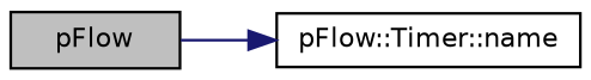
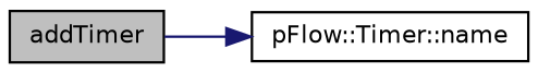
  digraph {
    rankdir=LR
    node [color=black fontname=Helvetica fontsize=10 shape=record style=filled]
-   n1 [fillcolor=grey75 fontcolor=black height=0.2 label=pFlow width=0.4]
+   n1 [fillcolor=grey75 fontcolor=black height=0.2 label=addTimer width=0.4]
    n2 [fillcolor=white height=0.2 label="pFlow::Timer::name" width=0.4]
    n1 -> n2 [color=midnightblue fontname=Helvetica fontsize=10 labelfontname=Helvetica labelfontsize=10 style=solid]
  }
